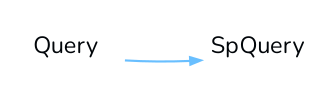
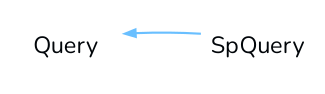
  digraph {
    rankdir=LR
    fontname=Nunito
    node [fontcolor="#010509FF" fontname=Nunito fontsize=11 margin=0.01 shape=none]
    n1 [label=Query]
    n2 [label=SpQuery]
-   n1 -> n2 [arrowsize=0.5 color="#69BFFFFF" fontname=Nunito]
+   n2 -> n1 [arrowsize=0.5 color="#69BFFFFF" fontname=Nunito]
  }
